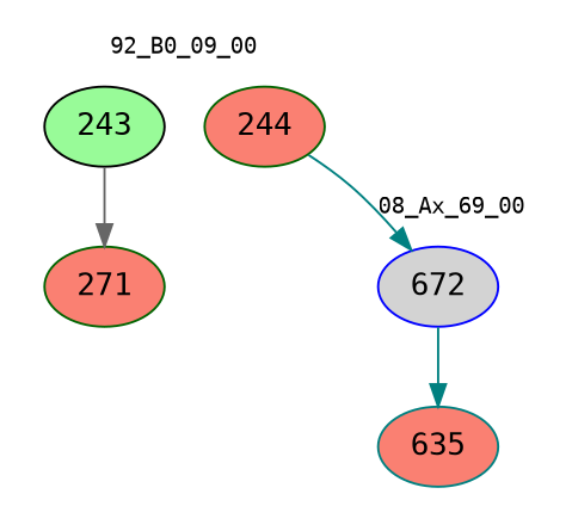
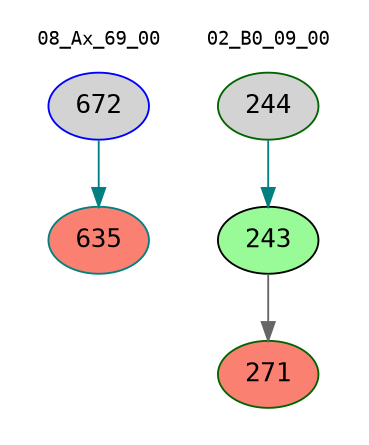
  digraph {
    fontname="DejaVu Sans Mono"
    node [color=darkgreen fillcolor=lightgrey fontname="DejaVu Sans Mono" style=filled]
    edge [color=teal fontname="DejaVu Sans Mono"]
    n1 [color=blue label=672]
    n2 [color=teal fillcolor=salmon label=635]
-   n3 [fillcolor=salmon label=244]
+   n3 [label=244]
    n4 [color=black fillcolor=palegreen label=243]
    n5 [fillcolor=salmon label=271]
    subgraph cluster_1 {
      color=white
      fontsize=10
      label="08_Ax_69_00"
      n1
      n2
    }
    subgraph cluster_2 {
      color=white
      fontsize=10
-     label="92_B0_09_00"
+     label="02_B0_09_00"
      n3
      n4
      n5
    }
    n1 -> n2
-   n3 -> n1
+   n3 -> n4
    n4 -> n5 [color=gray40]
  }
